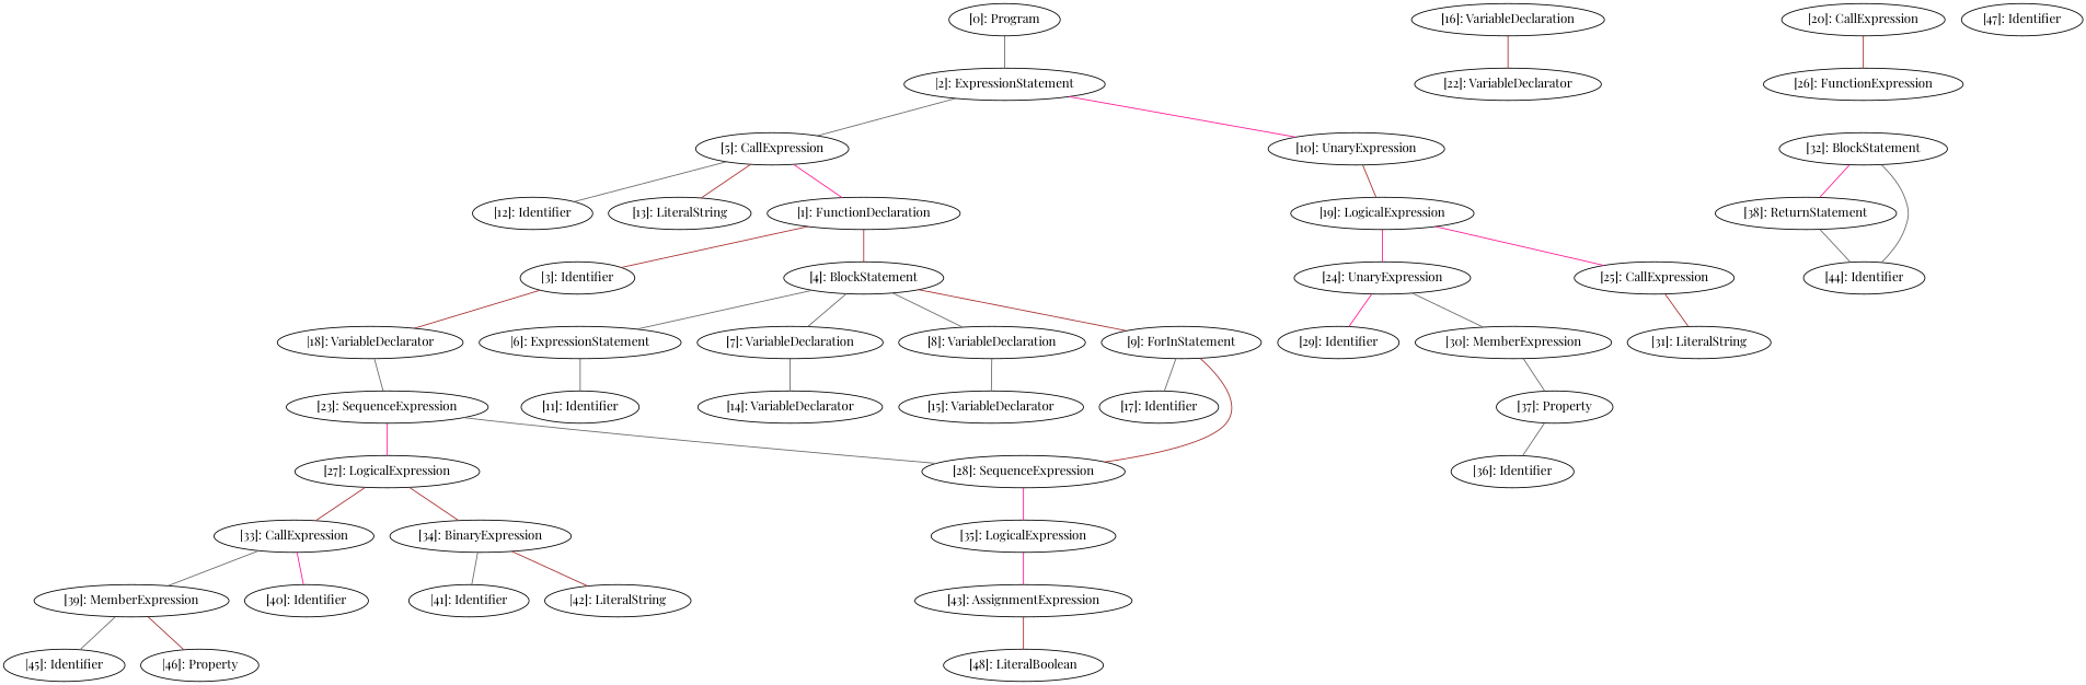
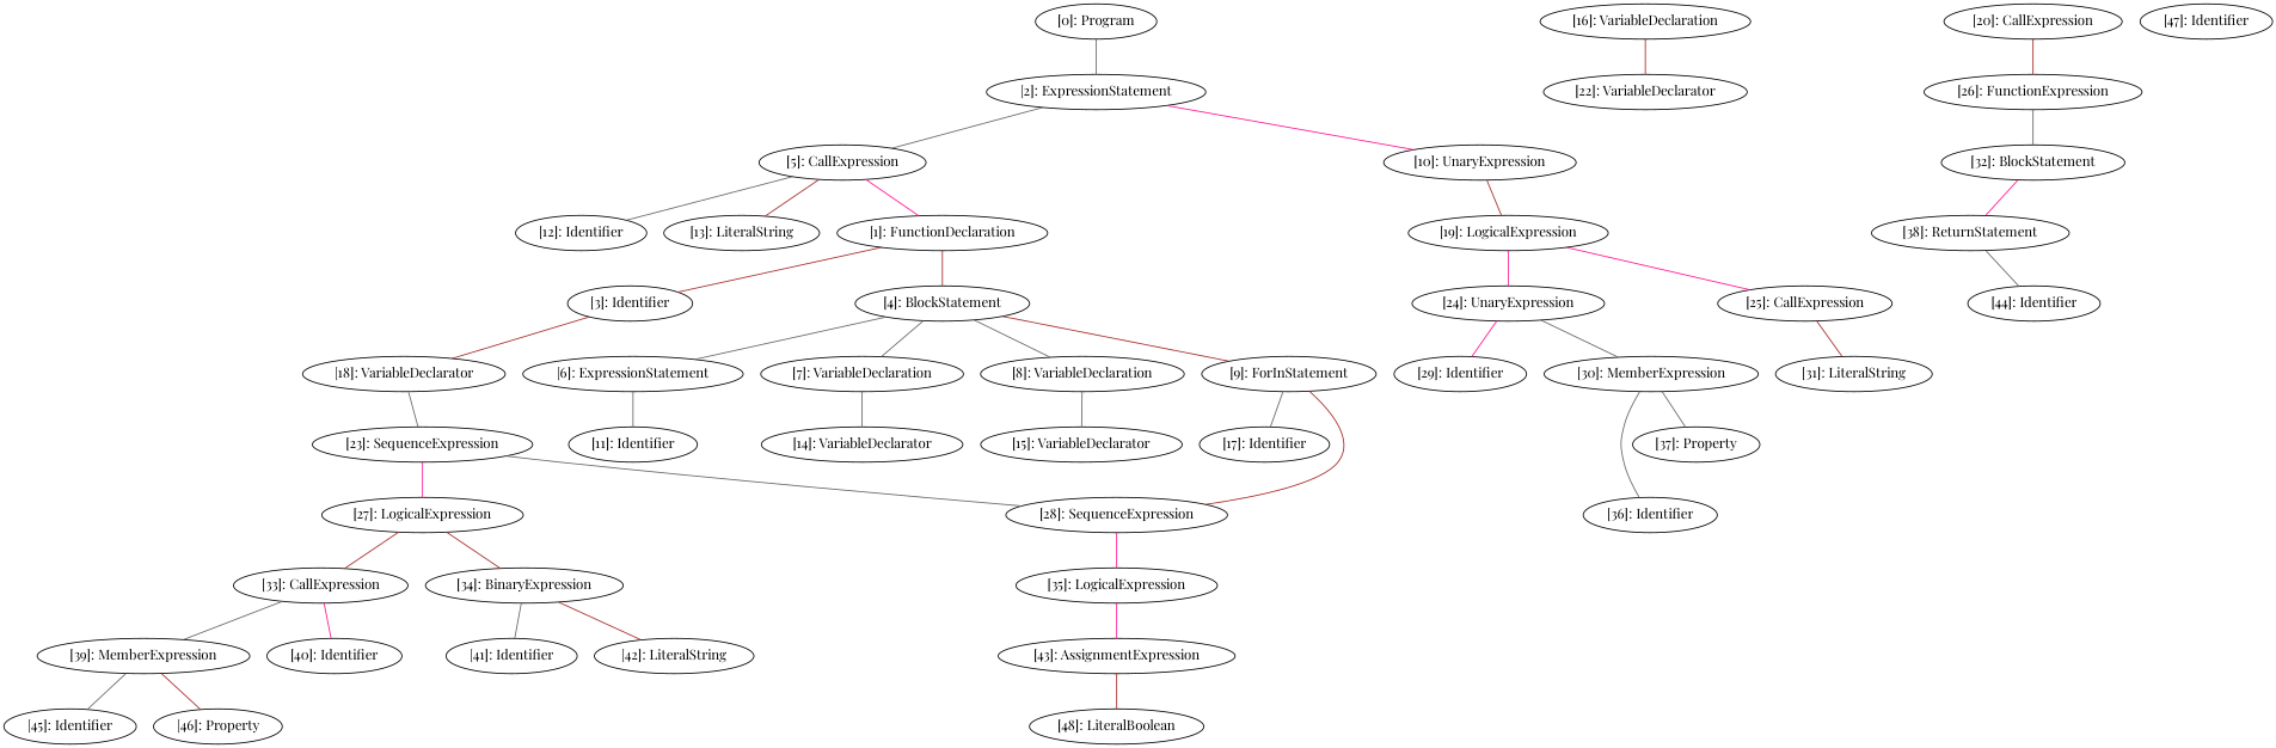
  graph {
    fontname="Playfair Display"
    node [fontname="Playfair Display"]
    edge [color=gray40 fontname="Playfair Display"]
    n1 [label="[0]: Program"]
    n2 [label="[2]: ExpressionStatement"]
    n3 [label="[1]: FunctionDeclaration"]
    n4 [label="[3]: Identifier"]
    n5 [label="[4]: BlockStatement"]
    n6 [label="[5]: CallExpression"]
    n7 [label="[10]: UnaryExpression"]
    n8 [label="[18]: VariableDeclarator"]
    n9 [label="[6]: ExpressionStatement"]
    n10 [label="[7]: VariableDeclaration"]
    n11 [label="[8]: VariableDeclaration"]
    n12 [label="[9]: ForInStatement"]
    n13 [label="[12]: Identifier"]
    n14 [label="[13]: LiteralString"]
    n15 [label="[19]: LogicalExpression"]
    n16 [label="[11]: Identifier"]
    n17 [label="[14]: VariableDeclarator"]
    n18 [label="[15]: VariableDeclarator"]
    n19 [label="[17]: Identifier"]
    n20 [label="[28]: SequenceExpression"]
    n21 [label="[23]: SequenceExpression"]
    n22 [label="[16]: VariableDeclaration"]
    n23 [label="[22]: VariableDeclarator"]
    n24 [label="[24]: UnaryExpression"]
    n25 [label="[25]: CallExpression"]
    n26 [label="[27]: LogicalExpression"]
    n27 [label="[29]: Identifier"]
    n28 [label="[30]: MemberExpression"]
    n29 [label="[31]: LiteralString"]
    n30 [label="[20]: CallExpression"]
    n31 [label="[26]: FunctionExpression"]
    n32 [label="[32]: BlockStatement"]
    n33 [label="[33]: CallExpression"]
    n34 [label="[34]: BinaryExpression"]
    n35 [label="[35]: LogicalExpression"]
    n36 [label="[36]: Identifier"]
    n37 [label="[37]: Property"]
    n38 [label="[38]: ReturnStatement"]
    n39 [label="[39]: MemberExpression"]
    n40 [label="[40]: Identifier"]
    n41 [label="[41]: Identifier"]
    n42 [label="[42]: LiteralString"]
    n43 [label="[43]: AssignmentExpression"]
    n44 [label="[44]: Identifier"]
    n45 [label="[45]: Identifier"]
    n46 [label="[46]: Property"]
    n47 [label="[48]: LiteralBoolean"]
    n48 [label="[47]: Identifier"]
    n1 -- n2
    n2 -- n6
    n2 -- n7 [color=deeppink]
    n3 -- n4 [color=brown]
    n3 -- n5 [color=brown]
    n4 -- n8 [color=brown]
    n5 -- n9
    n5 -- n10
    n5 -- n11
    n5 -- n12 [color=brown]
    n6 -- n3 [color=deeppink]
    n6 -- n13
    n6 -- n14 [color=brown]
    n7 -- n15 [color=brown]
    n8 -- n21
    n9 -- n16
    n10 -- n17
    n11 -- n18
    n12 -- n19
    n12 -- n20 [color=brown]
    n15 -- n24 [color=deeppink]
    n15 -- n25 [color=deeppink]
    n20 -- n35 [color=deeppink]
    n21 -- n20
    n21 -- n26 [color=deeppink]
    n22 -- n23 [color=brown]
    n24 -- n27 [color=deeppink]
    n24 -- n28
    n25 -- n29 [color=brown]
    n26 -- n33 [color=brown]
    n26 -- n34 [color=brown]
-   n37 -- n36
+   n28 -- n36
    n28 -- n37
    n30 -- n31 [color=brown]
-   n44 -- n32
+   n31 -- n32
    n32 -- n38 [color=deeppink]
    n33 -- n39
    n33 -- n40 [color=deeppink]
    n34 -- n41
    n34 -- n42 [color=brown]
    n35 -- n43 [color=deeppink]
    n38 -- n44
    n39 -- n45
    n39 -- n46 [color=brown]
    n43 -- n47 [color=brown]
  }
